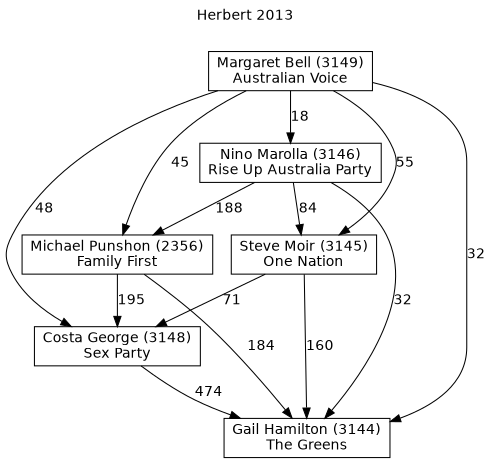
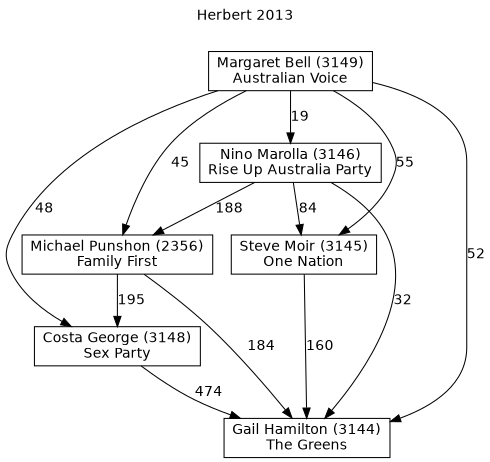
  digraph {
    fontname="DejaVu Sans"
    label="Herbert 2013"
    labelloc=t
    mclimit=10
    node [fontname="DejaVu Sans" shape=box]
    edge [fontname="DejaVu Sans"]
    n1 [label="Costa George (3148)\nSex Party"]
    n2 [label="Gail Hamilton (3144)\nThe Greens"]
    n3 [label="Margaret Bell (3149)\nAustralian Voice"]
    n4 [label="Michael Punshon (2356)\nFamily First"]
    n5 [label="Nino Marolla (3146)\nRise Up Australia Party"]
    n6 [label="Steve Moir (3145)\nOne Nation"]
    n1 -> n2 [label=474]
    n3 -> n1 [label=48]
-   n3 -> n2 [label=32]
+   n3 -> n2 [label=52]
    n3 -> n4 [label=45]
-   n3 -> n5 [label=18]
+   n3 -> n5 [label=19]
    n3 -> n6 [label=55]
    n4 -> n1 [label=195]
    n4 -> n2 [label=184]
    n5 -> n2 [label=32]
    n5 -> n4 [label=188]
    n5 -> n6 [label=84]
-   n6 -> n1 [label=71]
    n6 -> n2 [label=160]
  }
